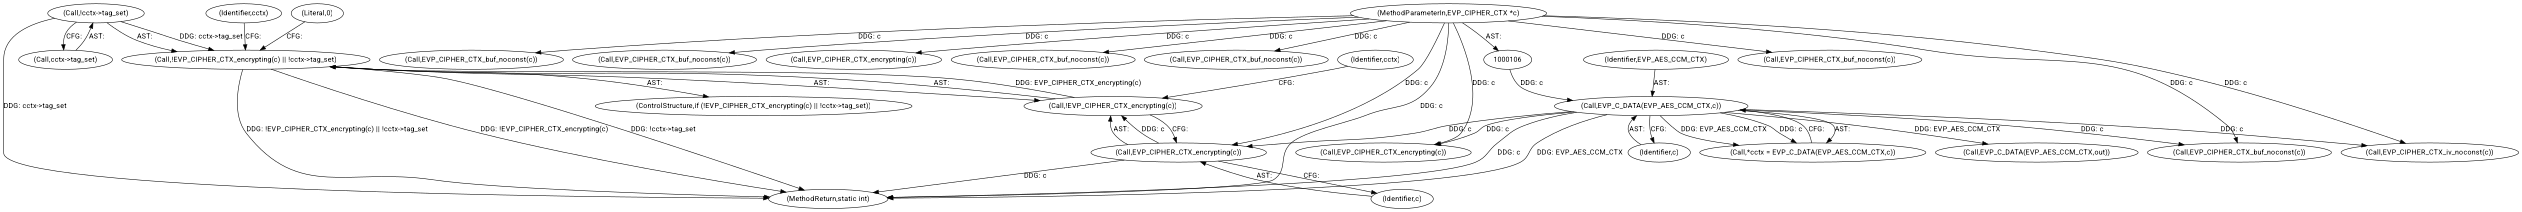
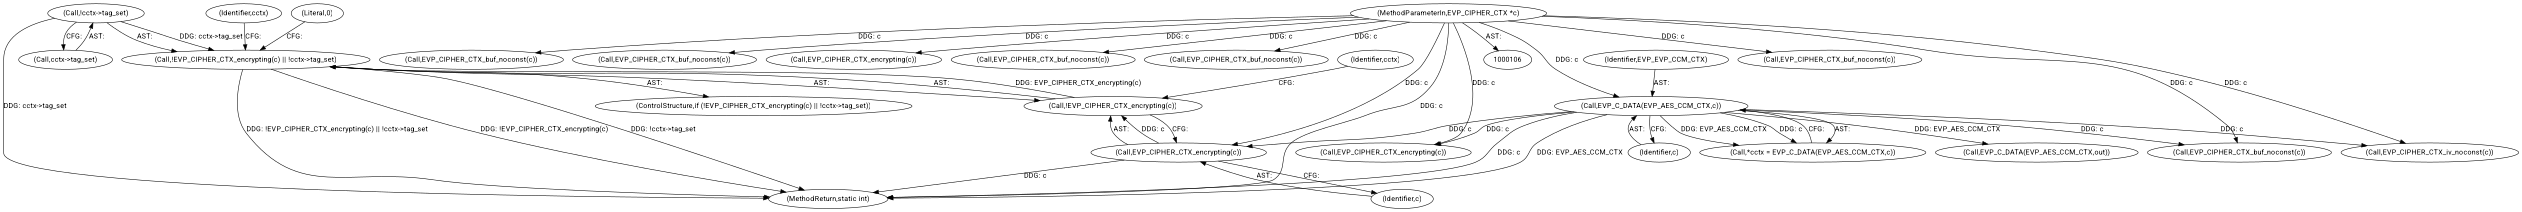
  digraph {
    fontname=Roboto
    node [fontname=Roboto]
    edge [fontname=Roboto]
    n1 [label="(Call,!EVP_CIPHER_CTX_encrypting(c) || !cctx->tag_set)"]
    n2 [label="(Call,!EVP_CIPHER_CTX_encrypting(c))"]
    n3 [label="(MethodReturn,static int)"]
    n4 [label="(ControlStructure,if (!EVP_CIPHER_CTX_encrypting(c) || !cctx->tag_set))"]
    n5 [label="(Call,EVP_CIPHER_CTX_encrypting(c))"]
    n6 [label="(Call,!cctx->tag_set)"]
    n7 [label="(Call,cctx->tag_set)"]
    n8 [label="(Identifier,c)"]
    n9 [label="(Call,EVP_C_DATA(EVP_AES_CCM_CTX,c))"]
    n10 [label="(Identifier,c)"]
    n11 [label="(Call,EVP_CIPHER_CTX_buf_noconst(c))"]
    n12 [label="(Call,*cctx = EVP_C_DATA(EVP_AES_CCM_CTX,c))"]
    n13 [label="(Call,EVP_C_DATA(EVP_AES_CCM_CTX,out))"]
    n14 [label="(Call,EVP_CIPHER_CTX_iv_noconst(c))"]
    n15 [label="(Call,EVP_CIPHER_CTX_encrypting(c))"]
    n16 [label="(MethodParameterIn,EVP_CIPHER_CTX *c)"]
    n17 [label="(Call,EVP_CIPHER_CTX_buf_noconst(c))"]
    n18 [label="(Call,EVP_CIPHER_CTX_buf_noconst(c))"]
    n19 [label="(Call,EVP_CIPHER_CTX_buf_noconst(c))"]
    n20 [label="(Call,EVP_CIPHER_CTX_encrypting(c))"]
    n21 [label="(Call,EVP_CIPHER_CTX_buf_noconst(c))"]
    n22 [label="(Call,EVP_CIPHER_CTX_buf_noconst(c))"]
    1000106
    n24 [label="(Identifier,cctx)"]
-   n25 [label="(Identifier,EVP_AES_CCM_CTX)"]
+   n25 [label="(Identifier,EVP_EVP_CCM_CTX)"]
    n26 [label="(Literal,0)"]
    n27 [label="(Identifier,cctx)"]
    n1 -> n2 [label="AST: "]
    n1 -> n3 [label="DDG: !cctx->tag_set"]
    n1 -> n3 [label="DDG: !EVP_CIPHER_CTX_encrypting(c) || !cctx->tag_set"]
    n1 -> n3 [label="DDG: !EVP_CIPHER_CTX_encrypting(c)"]
    n1 -> n4 [label="AST: "]
    n2 -> n1 [label="AST: "]
    n2 -> n1 [label="DDG: EVP_CIPHER_CTX_encrypting(c)"]
    n2 -> n5 [label="CFG: "]
    n5 -> n2 [label="AST: "]
    n5 -> n2 [label="DDG: c"]
    n5 -> n3 [label="DDG: c"]
    n5 -> n8 [label="CFG: "]
    n6 -> n1 [label="AST: "]
    n6 -> n1 [label="DDG: cctx->tag_set"]
    n6 -> n3 [label="DDG: cctx->tag_set"]
    n6 -> n7 [label="CFG: "]
    n7 -> n6 [label="AST: "]
    n8 -> n5 [label="AST: "]
    n9 -> n3 [label="DDG: c"]
    n9 -> n3 [label="DDG: EVP_AES_CCM_CTX"]
    n9 -> n5 [label="DDG: c"]
    n9 -> n10 [label="CFG: "]
    n9 -> n11 [label="DDG: c"]
    n9 -> n12 [label="AST: "]
    n9 -> n12 [label="DDG: EVP_AES_CCM_CTX"]
    n9 -> n12 [label="DDG: c"]
    n9 -> n13 [label="DDG: EVP_AES_CCM_CTX"]
    n9 -> n14 [label="DDG: c"]
    n9 -> n15 [label="DDG: c"]
    n10 -> n9 [label="AST: "]
    n12 -> n9 [label="CFG: "]
    n16 -> n3 [label="DDG: c"]
    n16 -> n5 [label="DDG: c"]
-   1000106 -> n9 [label="DDG: c"]
+   n16 -> n9 [label="DDG: c"]
    n16 -> n11 [label="DDG: c"]
    n16 -> n14 [label="DDG: c"]
    n16 -> n15 [label="DDG: c"]
    n16 -> n17 [label="DDG: c"]
    n16 -> n18 [label="DDG: c"]
    n16 -> n19 [label="DDG: c"]
    n16 -> n20 [label="DDG: c"]
    n16 -> n21 [label="DDG: c"]
    n16 -> n22 [label="DDG: c"]
    n16 -> 1000106 [label="AST: "]
    n24 -> n1 [label="CFG: "]
    n25 -> n9 [label="AST: "]
    n26 -> n1 [label="CFG: "]
    n27 -> n2 [label="CFG: "]
  }
